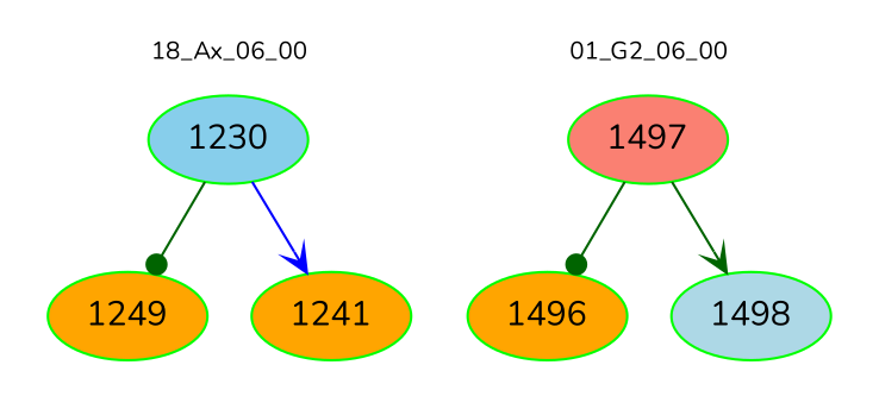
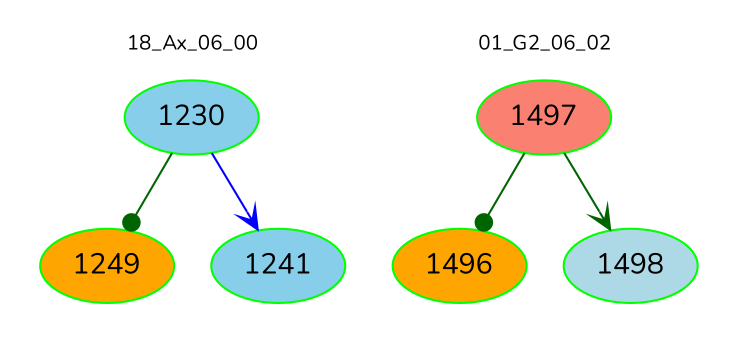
  digraph {
    fontname=Nunito
    node [color=green fillcolor=skyblue fontname=Nunito style=filled]
    edge [arrowhead=dot color=darkgreen fontname=Nunito]
    n1 [label=1230]
    n2 [fillcolor=orange label=1249]
-   n3 [fillcolor=orange label=1241]
+   n3 [label=1241]
    n4 [fillcolor=salmon label=1497]
    n5 [fillcolor=orange label=1496]
    n6 [fillcolor=lightblue label=1498]
    subgraph cluster_1 {
      color=white
      fontsize=10
      label="18_Ax_06_00"
      n1
      n2
      n3
    }
    subgraph cluster_2 {
      color=white
      fontsize=10
-     label="01_G2_06_00"
+     label="01_G2_06_02"
      n4
      n5
      n6
    }
    n1 -> n2
    n1 -> n3 [arrowhead=vee color=blue]
    n4 -> n5
    n4 -> n6 [arrowhead=vee]
  }
